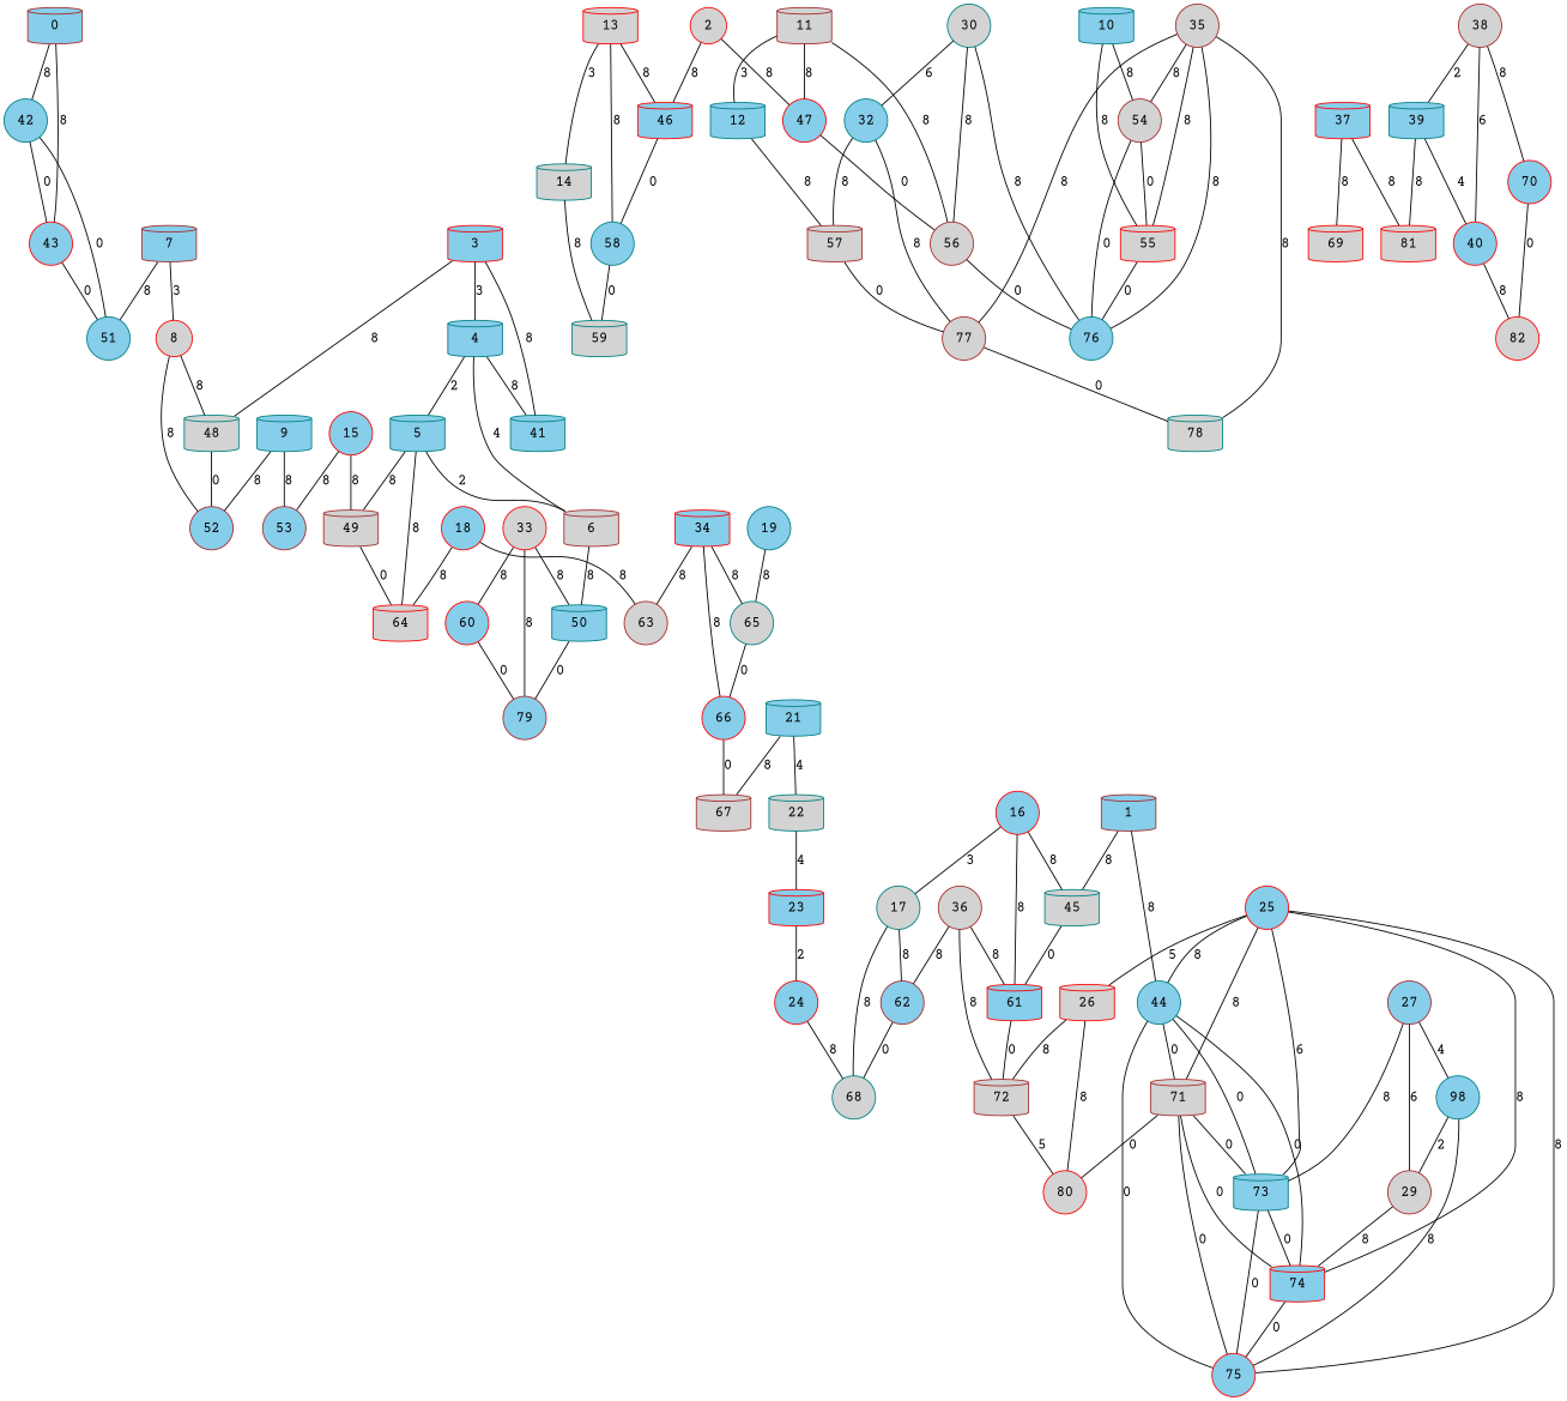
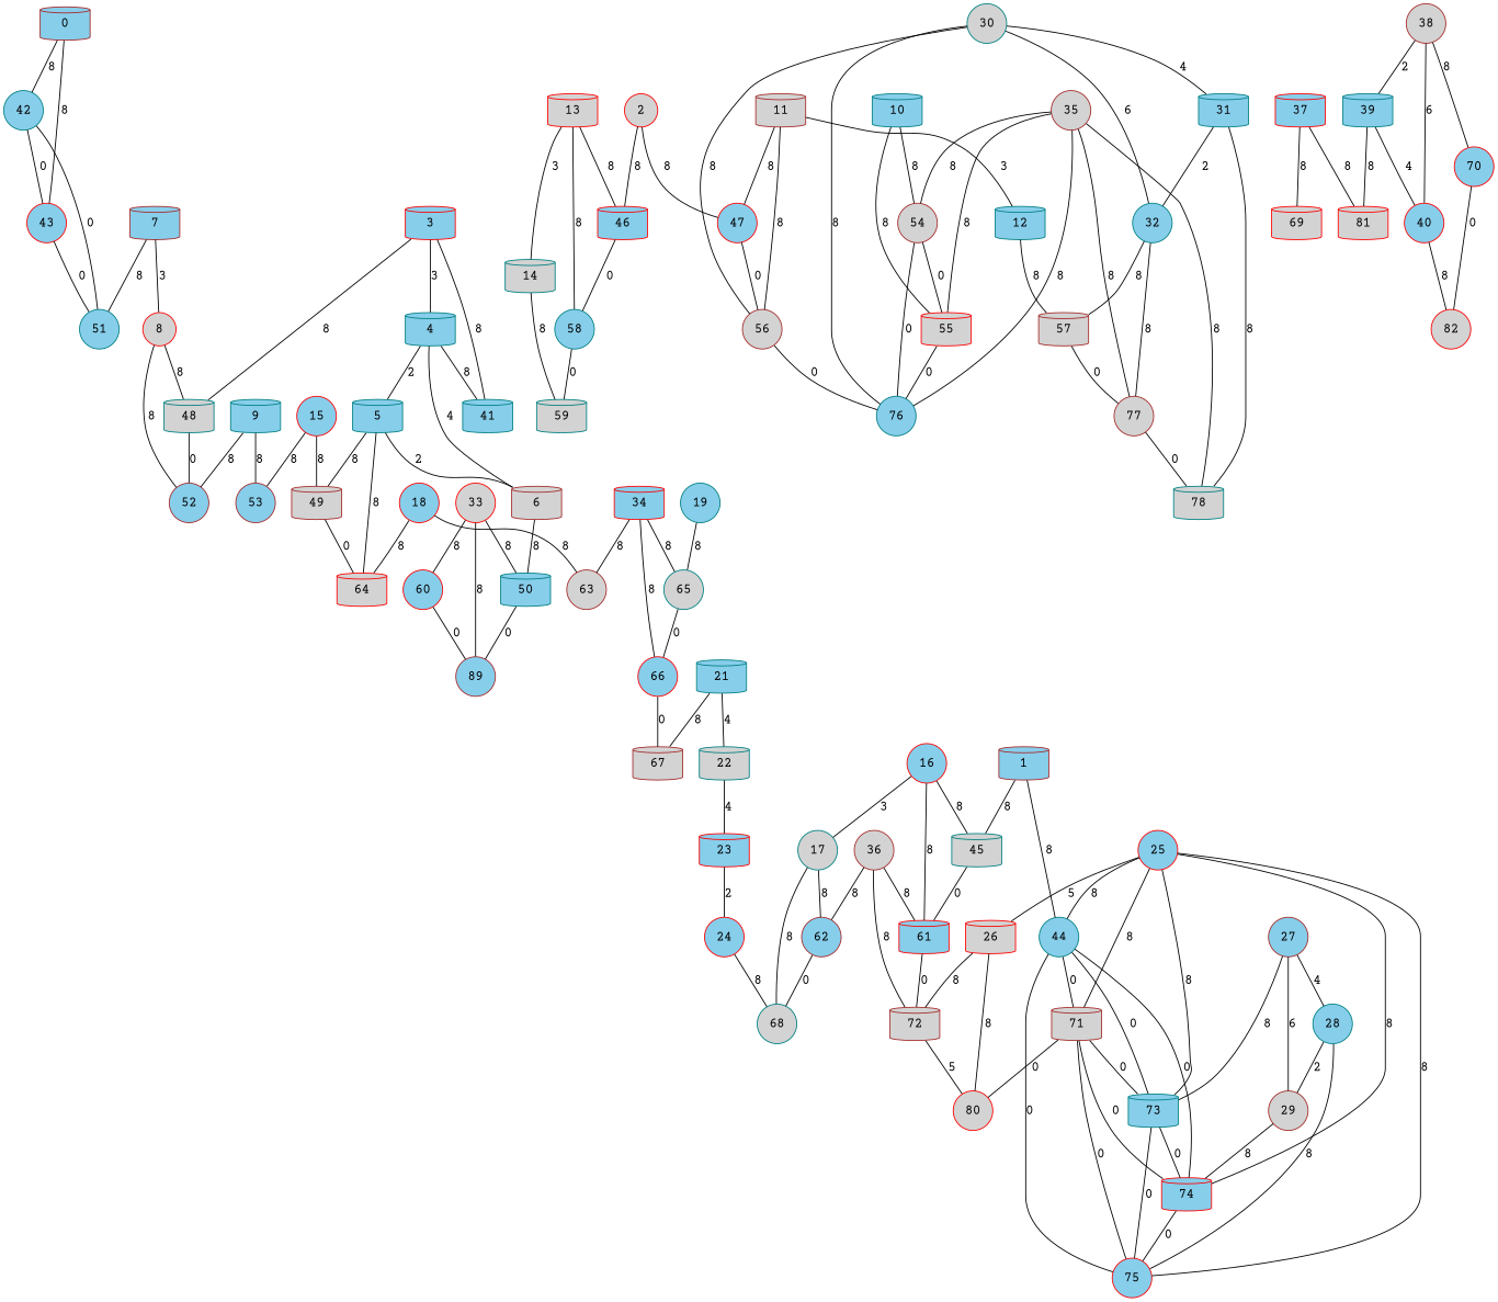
  graph {
    fontname="Courier Prime"
    node [color=red fillcolor=skyblue fontname="Courier Prime" shape=circle style=filled weight=3]
    edge [fontname="Courier Prime"]
    0 [color=brown shape=cylinder weight=1]
    42 [color=teal]
    43
    51 [color=teal]
    1 [color=brown shape=cylinder weight=1]
    44 [color=teal]
    45 [color=teal fillcolor=lightgrey shape=cylinder]
    71 [color=brown fillcolor=lightgrey shape=cylinder]
    73 [color=teal shape=cylinder]
    74 [shape=cylinder]
    75
    61 [shape=cylinder]
    2 [fillcolor=lightgrey weight=1]
    46 [shape=cylinder]
    47
    58 [color=teal]
    56 [color=brown fillcolor=lightgrey]
    3 [shape=cylinder weight=1]
    4 [color=teal shape=cylinder weight=1]
    41 [color=teal shape=cylinder weight=4]
    48 [color=teal fillcolor=lightgrey shape=cylinder]
    5 [color=teal shape=cylinder weight=1]
    6 [color=brown fillcolor=lightgrey shape=cylinder weight=1]
    52 [color=brown]
    49 [color=brown fillcolor=lightgrey shape=cylinder]
    64 [fillcolor=lightgrey shape=cylinder]
    50 [color=teal shape=cylinder]
-   79 [color=brown]
+   79 [color=brown label=89]
    7 [color=brown shape=cylinder weight=1]
    8 [fillcolor=lightgrey weight=1]
    9 [color=teal shape=cylinder weight=1]
    53 [color=brown]
    10 [color=teal shape=cylinder weight=1]
    54 [color=brown fillcolor=lightgrey]
    55 [fillcolor=lightgrey shape=cylinder]
    76 [color=teal]
    11 [color=brown fillcolor=lightgrey shape=cylinder weight=1]
    12 [color=teal shape=cylinder weight=1]
    57 [color=brown fillcolor=lightgrey shape=cylinder]
    77 [color=brown fillcolor=lightgrey]
    13 [fillcolor=lightgrey shape=cylinder weight=1]
    14 [color=teal fillcolor=lightgrey shape=cylinder weight=1]
    59 [color=teal fillcolor=lightgrey shape=cylinder]
    15 [weight=1]
    16 [weight=1]
    17 [color=teal fillcolor=lightgrey weight=2]
    62 [color=brown]
    68 [color=teal fillcolor=lightgrey]
    72 [color=brown fillcolor=lightgrey shape=cylinder]
    18 [weight=1]
    63 [color=brown fillcolor=lightgrey]
    19 [color=teal weight=1]
    65 [color=teal fillcolor=lightgrey]
    66
    67 [color=brown fillcolor=lightgrey shape=cylinder]
    21 [color=teal shape=cylinder weight=1]
    22 [color=teal fillcolor=lightgrey shape=cylinder weight=1]
    23 [shape=cylinder weight=1]
    24 [weight=1]
    25 [weight=1]
    26 [fillcolor=lightgrey shape=cylinder weight=1]
    80 [fillcolor=lightgrey]
    27 [color=brown weight=1]
-   28 [color=teal weight=1 label=98]
+   28 [color=teal weight=1]
    29 [color=brown fillcolor=lightgrey weight=1]
    30 [color=teal fillcolor=lightgrey weight=1]
+   31 [color=teal shape=cylinder weight=1]
    32 [color=teal weight=1]
    78 [color=teal fillcolor=lightgrey shape=cylinder]
    33 [fillcolor=lightgrey weight=1]
    60
    34 [shape=cylinder weight=1]
    35 [color=brown fillcolor=lightgrey weight=1]
    36 [color=brown fillcolor=lightgrey weight=1]
    37 [shape=cylinder weight=1]
    69 [fillcolor=lightgrey shape=cylinder]
    81 [fillcolor=lightgrey shape=cylinder]
    38 [color=brown fillcolor=lightgrey weight=1]
    39 [color=teal shape=cylinder weight=1]
    40 [weight=1]
    70
    82 [fillcolor=lightgrey]
    0 -- 42 [label=8]
    0 -- 43 [label=8]
    42 -- 43 [label=0]
    42 -- 51 [label=0]
    43 -- 51 [label=0]
    1 -- 44 [label=8]
    1 -- 45 [label=8]
    44 -- 71 [label=0]
    44 -- 73 [label=0]
    44 -- 74 [label=0]
    44 -- 75 [label=0]
    45 -- 61 [label=0]
    71 -- 73 [label=0]
    71 -- 74 [label=0]
    71 -- 75 [label=0]
    71 -- 80 [label=0]
    73 -- 74 [label=0]
    73 -- 75 [label=0]
    74 -- 75 [label=0]
    61 -- 72 [label=0]
    2 -- 46 [label=8]
    2 -- 47 [label=8]
    46 -- 58 [label=0]
    47 -- 56 [label=0]
    58 -- 59 [label=0]
    56 -- 76 [label=0]
    3 -- 4 [label=3]
    3 -- 41 [label=8]
    3 -- 48 [label=8]
    4 -- 41 [label=8]
    4 -- 5 [label=2]
    4 -- 6 [label=4]
    48 -- 52 [label=0]
    5 -- 6 [label=2]
    5 -- 49 [label=8]
    5 -- 64 [label=8]
    6 -- 50 [label=8]
    49 -- 64 [label=0]
    50 -- 79 [label=0]
    7 -- 51 [label=8]
    7 -- 8 [label=3]
    8 -- 48 [label=8]
    8 -- 52 [label=8]
    9 -- 52 [label=8]
    9 -- 53 [label=8]
    10 -- 54 [label=8]
    10 -- 55 [label=8]
    54 -- 55 [label=0]
    54 -- 76 [label=0]
    55 -- 76 [label=0]
    11 -- 47 [label=8]
    11 -- 56 [label=8]
    11 -- 12 [label=3]
    12 -- 57 [label=8]
    57 -- 77 [label=0]
    77 -- 78 [label=0]
    13 -- 46 [label=8]
    13 -- 58 [label=8]
    13 -- 14 [label=3]
    14 -- 59 [label=8]
    15 -- 49 [label=8]
    15 -- 53 [label=8]
    16 -- 45 [label=8]
    16 -- 61 [label=8]
    16 -- 17 [label=3]
    17 -- 62 [label=8]
    17 -- 68 [label=8]
    62 -- 68 [label=0]
    72 -- 80 [label=5]
    18 -- 64 [label=8]
    18 -- 63 [label=8]
    19 -- 65 [label=8]
    65 -- 66 [label=0]
    66 -- 67 [label=0]
    21 -- 67 [label=8]
    21 -- 22 [label=4]
    22 -- 23 [label=4]
    23 -- 24 [label=2]
    24 -- 68 [label=8]
    25 -- 44 [label=8]
    25 -- 71 [label=8]
-   25 -- 73 [label=6]
+   25 -- 73 [label=8]
    25 -- 74 [label=8]
    25 -- 75 [label=8]
    25 -- 26 [label=5]
    26 -- 72 [label=8]
    26 -- 80 [label=8]
    27 -- 73 [label=8]
    27 -- 28 [label=4]
    27 -- 29 [label=6]
    28 -- 75 [label=8]
    28 -- 29 [label=2]
    29 -- 74 [label=8]
    30 -- 56 [label=8]
    30 -- 76 [label=8]
+   30 -- 31 [label=4]
    30 -- 32 [label=6]
+   31 -- 32 [label=2]
+   31 -- 78 [label=8]
    32 -- 57 [label=8]
    32 -- 77 [label=8]
    33 -- 50 [label=8]
    33 -- 79 [label=8]
    33 -- 60 [label=8]
    60 -- 79 [label=0]
    34 -- 63 [label=8]
    34 -- 65 [label=8]
    34 -- 66 [label=8]
    35 -- 54 [label=8]
    35 -- 55 [label=8]
    35 -- 76 [label=8]
    35 -- 77 [label=8]
    35 -- 78 [label=8]
    36 -- 61 [label=8]
    36 -- 62 [label=8]
    36 -- 72 [label=8]
    37 -- 69 [label=8]
    37 -- 81 [label=8]
    38 -- 39 [label=2]
    38 -- 40 [label=6]
    38 -- 70 [label=8]
    39 -- 81 [label=8]
    39 -- 40 [label=4]
    40 -- 82 [label=8]
    70 -- 82 [label=0]
  }
